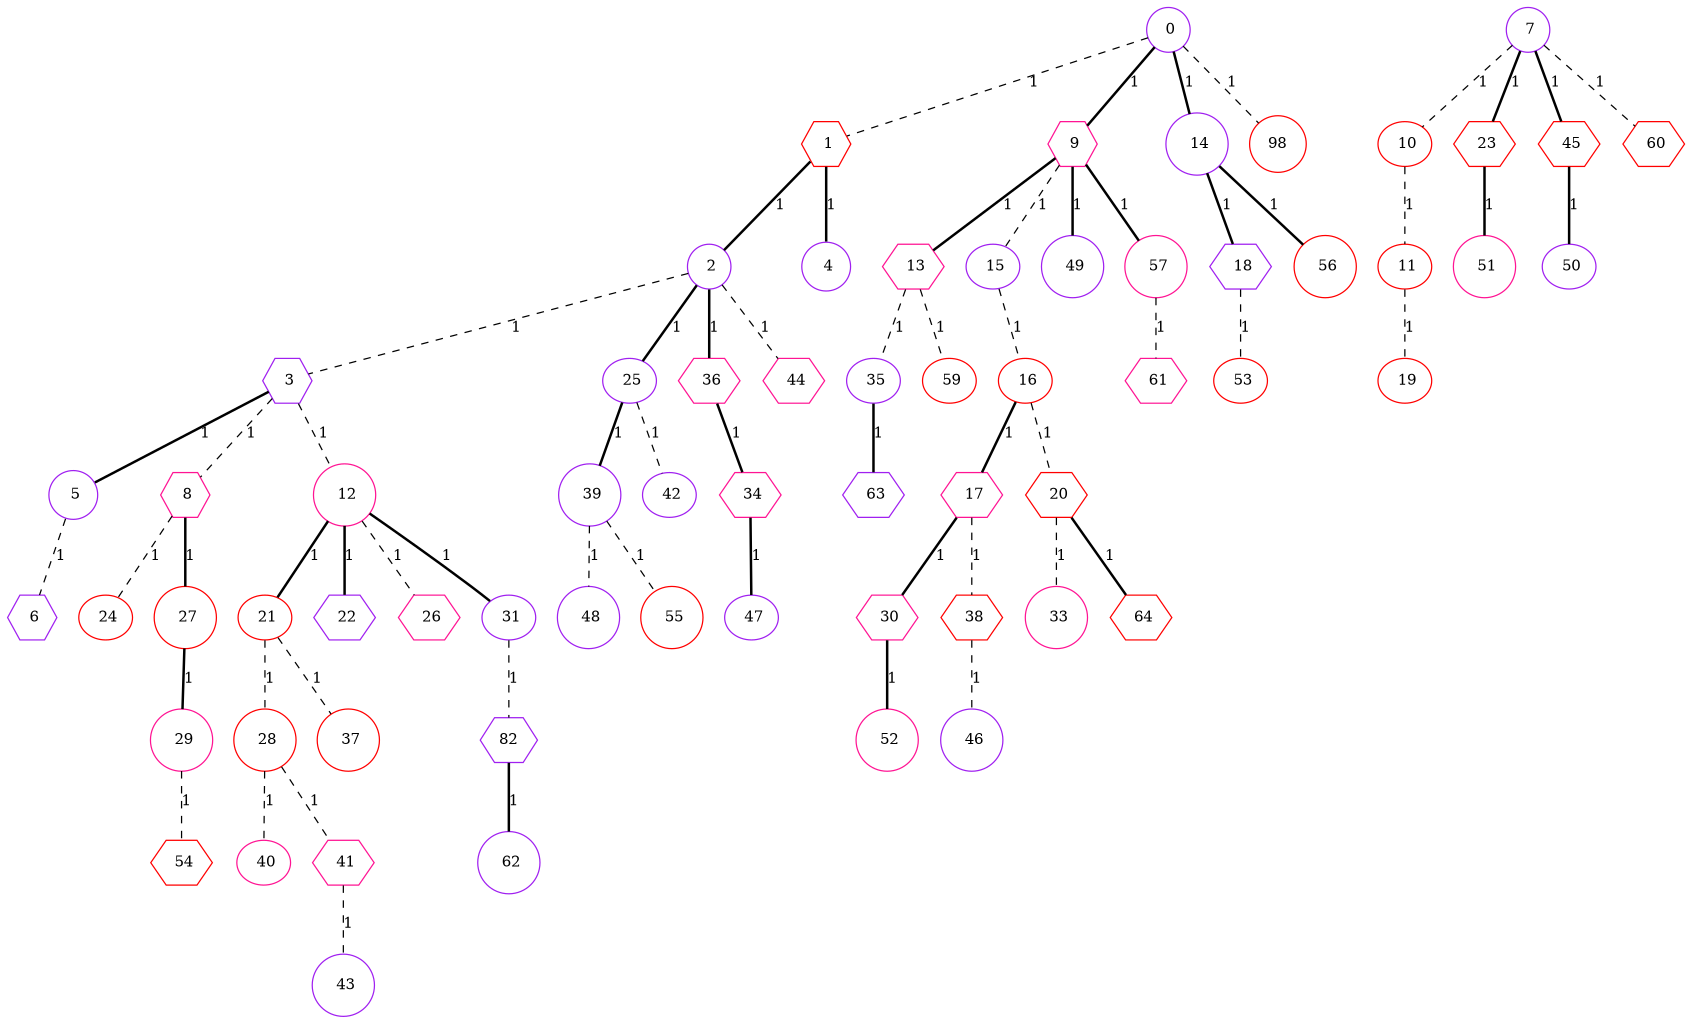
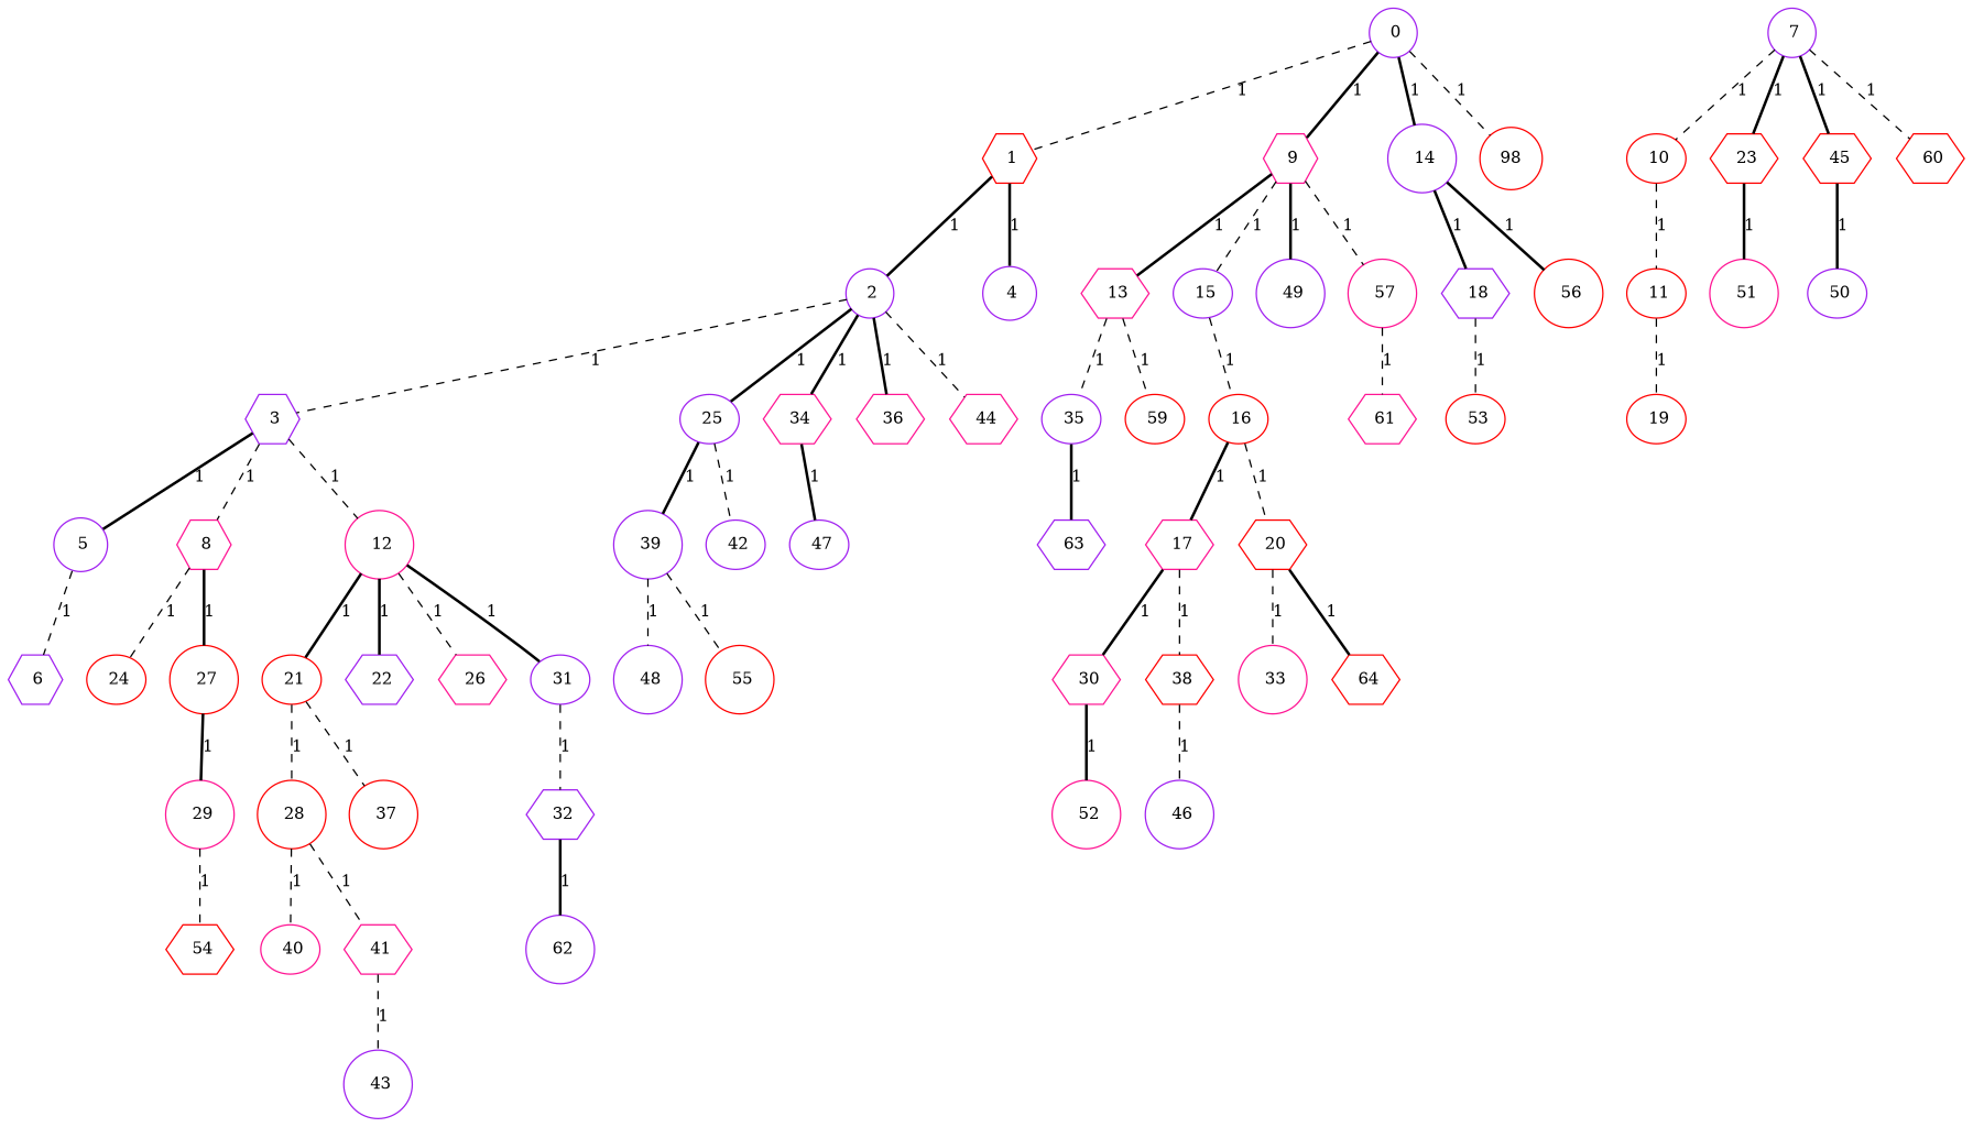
  graph {
    fixedsize="true;"
    node [color=purple fontsize=12 hight=.12 shape=hexagon]
    edge [fontsize=12 style=dashed]
    n1 [label=" 0" shape=ellipse width=.12]
    n2 [color=red label=" 1" width=.12]
    n3 [color=deeppink label=" 9" width=.12]
    n4 [label=" 14" shape=circle width=.12]
    n5 [color=red label=98 shape=circle width=.12]
    n6 [label=" 2" shape=ellipse width=.12]
    n7 [label=" 4" shape=circle width=.12]
    n8 [color=deeppink label=" 13" width=.12]
    n9 [label=" 15" shape=ellipse width=.12]
    n10 [label=" 49" shape=circle width=.12]
    n11 [color=deeppink label=" 57" shape=circle width=.12]
    n12 [label=" 18" width=.12]
    n13 [color=red label=" 56" shape=circle width=.12]
    n14 [label=" 3" width=.12]
    n15 [label=" 25" shape=ellipse width=.12]
    n16 [color=deeppink label=" 34" width=.12]
    n17 [color=deeppink label=" 36" width=.12]
    n18 [color=deeppink label=" 44" width=.12]
    n19 [label=" 5" shape=circle width=.12]
    n20 [color=deeppink label=" 8" width=.12]
    n21 [color=deeppink label=" 12" shape=circle width=.12]
    n22 [label=" 7" shape=ellipse width=.12]
    n23 [color=red label=" 10" shape=ellipse width=.12]
    n24 [color=red label=" 23" width=.12]
    n25 [color=red label=" 45" width=.12]
    n26 [color=red label=" 60" width=.12]
    n27 [label=" 39" shape=circle width=.12]
    n28 [label=" 42" shape=ellipse width=.12]
    n29 [label=" 47" shape=ellipse width=.12]
    n30 [label=" 6" width=.12]
    n31 [color=red label=" 24" shape=ellipse width=.12]
    n32 [color=red label=" 27" shape=circle width=.12]
    n33 [color=red label=" 21" shape=ellipse width=.12]
    n34 [label=" 22" width=.12]
    n35 [color=deeppink label=" 26" width=.12]
    n36 [label=" 31" shape=ellipse width=.12]
    n37 [color=red label=" 11" shape=ellipse width=.12]
    n38 [color=deeppink label=" 51" shape=circle width=.12]
    n39 [label=" 50" shape=ellipse width=.12]
    n40 [color=deeppink label=" 29" shape=circle width=.12]
    n41 [label=" 35" shape=ellipse width=.12]
    n42 [color=red label=" 59" shape=ellipse width=.12]
    n43 [color=red label=" 16" shape=ellipse width=.12]
    n44 [color=deeppink label=" 61" width=.12]
    n45 [color=red label=" 19" shape=ellipse width=.12]
    n46 [color=red label=" 28" shape=circle width=.12]
    n47 [color=red label=" 37" shape=circle width=.12]
-   n48 [label=82 width=.12]
+   n48 [label=" 32" width=.12]
    n49 [label=" 63" width=.12]
    n50 [color=red label=" 53" shape=ellipse width=.12]
    n51 [color=deeppink label=" 17" width=.12]
    n52 [color=red label=" 20" width=.12]
    n53 [color=deeppink label=" 30" width=.12]
    n54 [color=red label=" 38" width=.12]
    n55 [color=deeppink label=" 33" shape=circle width=.12]
    n56 [color=red label=" 64" width=.12]
    n57 [color=deeppink label=" 52" shape=circle width=.12]
    n58 [label=" 46" shape=circle width=.12]
    n59 [color=deeppink label=" 40" shape=ellipse width=.12]
    n60 [color=deeppink label=" 41" width=.12]
    n61 [label=" 48" shape=circle width=.12]
    n62 [color=red label=" 55" shape=circle width=.12]
    n63 [color=red label=" 54" width=.12]
    n64 [label=" 43" shape=circle width=.12]
    n65 [label=" 62" shape=circle width=.12]
    n1 -- n2 [label=1]
    n1 -- n3 [label=1 style=bold]
    n1 -- n4 [label=1 style=bold]
    n1 -- n5 [label=1]
    n2 -- n6 [label=1 style=bold]
    n2 -- n7 [label=1 style=bold]
    n3 -- n8 [label=1 style=bold]
    n3 -- n9 [label=1]
    n3 -- n10 [label=1 style=bold]
-   n3 -- n11 [label=1 style=bold]
+   n3 -- n11 [label=1]
    n4 -- n12 [label=1 style=bold]
    n4 -- n13 [label=1 style=bold]
    n6 -- n14 [label=1]
    n6 -- n15 [label=1 style=bold]
-   n17 -- n16 [label=1 style=bold]
+   n6 -- n16 [label=1 style=bold]
    n6 -- n17 [label=1 style=bold]
    n6 -- n18 [label=1]
    n8 -- n41 [label=1]
    n8 -- n42 [label=1]
    n9 -- n43 [label=1]
    n11 -- n44 [label=1]
    n12 -- n50 [label=1]
    n14 -- n19 [label=1 style=bold]
    n14 -- n20 [label=1]
    n14 -- n21 [label=1]
    n15 -- n27 [label=1 style=bold]
    n15 -- n28 [label=1]
    n16 -- n29 [label=1 style=bold]
    n19 -- n30 [label=1]
    n20 -- n31 [label=1]
    n20 -- n32 [label=1 style=bold]
    n21 -- n33 [label=1 style=bold]
    n21 -- n34 [label=1 style=bold]
    n21 -- n35 [label=1]
    n21 -- n36 [label=1 style=bold]
    n22 -- n23 [label=1]
    n22 -- n24 [label=1 style=bold]
    n22 -- n25 [label=1 style=bold]
    n22 -- n26 [label=1]
    n23 -- n37 [label=1]
    n24 -- n38 [label=1 style=bold]
    n25 -- n39 [label=1 style=bold]
    n27 -- n61 [label=1]
    n27 -- n62 [label=1]
    n32 -- n40 [label=1 style=bold]
    n33 -- n46 [label=1]
    n33 -- n47 [label=1]
    n36 -- n48 [label=1]
    n37 -- n45 [label=1]
    n40 -- n63 [label=1]
    n41 -- n49 [label=1 style=bold]
    n43 -- n51 [label=1 style=bold]
    n43 -- n52 [label=1]
    n46 -- n59 [label=1]
    n46 -- n60 [label=1]
    n48 -- n65 [label=1 style=bold]
    n51 -- n53 [label=1 style=bold]
    n51 -- n54 [label=1]
    n52 -- n55 [label=1]
    n52 -- n56 [label=1 style=bold]
    n53 -- n57 [label=1 style=bold]
    n54 -- n58 [label=1]
    n60 -- n64 [label=1]
  }
